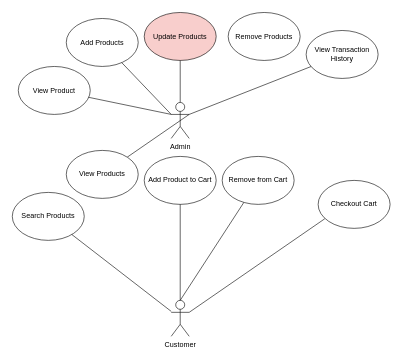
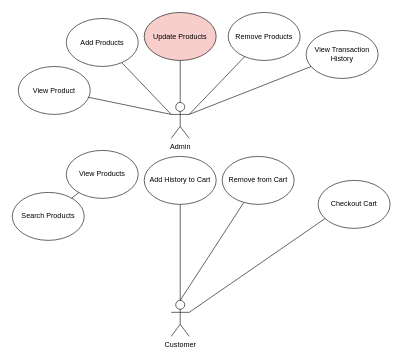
  <mxCell id="0" />
  <mxCell id="1" parent="0" />
  <mxCell id="2" value="Update Products" style="ellipse;whiteSpace=wrap;html=1;fillColor=#f8cecc;" vertex="1" parent="1"><mxGeometry x="240" y="20" width="120" height="80" as="geometry" /></mxCell>
  <mxCell id="3" value="Add Products" style="ellipse;whiteSpace=wrap;html=1;" vertex="1" parent="1"><mxGeometry x="110" y="30" width="120" height="80" as="geometry" /></mxCell>
  <mxCell id="4" value="Admin" style="shape=umlActor;verticalLabelPosition=bottom;verticalAlign=top;html=1;outlineConnect=0;" vertex="1" parent="1"><mxGeometry x="285" y="170" width="30" height="60" as="geometry" /></mxCell>
  <mxCell id="5" value="" style="endArrow=none;html=1;rounded=0;" edge="1" parent="1" source="4" target="2"><mxGeometry width="50" height="50" relative="1" as="geometry"><mxPoint x="285" y="200" as="sourcePoint" /><mxPoint x="335" y="150" as="targetPoint" /><Array as="points" /></mxGeometry></mxCell>
  <mxCell id="6" value="" style="endArrow=none;html=1;rounded=0;entryX=0;entryY=0.333;entryDx=0;entryDy=0;entryPerimeter=0;" edge="1" parent="1" source="3" target="4"><mxGeometry width="50" height="50" relative="1" as="geometry"><mxPoint x="180" y="190" as="sourcePoint" /><mxPoint x="280" y="250" as="targetPoint" /></mxGeometry></mxCell>
  <mxCell id="7" value="Remove Products" style="ellipse;whiteSpace=wrap;html=1;" vertex="1" parent="1"><mxGeometry x="380" y="20" width="120" height="80" as="geometry" /></mxCell>
- <mxCell id="8" value="" style="endArrow=none;html=1;rounded=0;exitX=1;exitY=0.333;exitDx=0;exitDy=0;exitPerimeter=0;" edge="1" parent="1" source="4" target="12"><mxGeometry width="50" height="50" relative="1" as="geometry"><mxPoint x="290" y="340" as="sourcePoint" /><mxPoint x="340" y="290" as="targetPoint" /></mxGeometry></mxCell>
+ <mxCell id="8" value="" style="endArrow=none;html=1;rounded=0;exitX=1;exitY=0.333;exitDx=0;exitDy=0;exitPerimeter=0;" edge="1" parent="1" source="4" target="7"><mxGeometry width="50" height="50" relative="1" as="geometry"><mxPoint x="290" y="340" as="sourcePoint" /><mxPoint x="340" y="290" as="targetPoint" /></mxGeometry></mxCell>
  <mxCell id="9" value="View Product" style="ellipse;whiteSpace=wrap;html=1;" vertex="1" parent="1"><mxGeometry y="110" width="120" height="80" as="geometry" x="30" /></mxCell>
  <mxCell id="10" value="Customer" style="shape=umlActor;verticalLabelPosition=bottom;verticalAlign=top;html=1;outlineConnect=0;" vertex="1" parent="1"><mxGeometry x="285" y="500" width="30" height="60" as="geometry" /></mxCell>
  <mxCell id="11" value="" style="endArrow=none;html=1;rounded=0;entryX=0;entryY=0.333;entryDx=0;entryDy=0;entryPerimeter=0;" edge="1" parent="1" source="9" target="4"><mxGeometry width="50" height="50" relative="1" as="geometry"><mxPoint x="160" y="225" as="sourcePoint" /><mxPoint x="210" y="175" as="targetPoint" /></mxGeometry></mxCell>
  <mxCell id="12" value="View Products" style="ellipse;whiteSpace=wrap;html=1;" vertex="1" parent="1"><mxGeometry x="110" y="250" width="120" height="80" as="geometry" /></mxCell>
- <mxCell id="13" value="Add Product to Cart" style="ellipse;whiteSpace=wrap;html=1;" vertex="1" parent="1"><mxGeometry x="240" y="260" width="120" height="80" as="geometry" /></mxCell>
+ <mxCell id="13" value="Add History to Cart" style="ellipse;whiteSpace=wrap;html=1;" vertex="1" parent="1"><mxGeometry x="240" y="260" width="120" height="80" as="geometry" /></mxCell>
  <mxCell id="14" value="Remove from Cart" style="ellipse;whiteSpace=wrap;html=1;" vertex="1" parent="1"><mxGeometry x="370" y="260" width="120" height="80" as="geometry" /></mxCell>
  <mxCell id="15" value="" style="endArrow=none;html=1;rounded=0;entryX=0.5;entryY=0;entryDx=0;entryDy=0;entryPerimeter=0;" edge="1" parent="1" source="13" target="10"><mxGeometry width="50" height="50" relative="1" as="geometry"><mxPoint x="230" y="360" as="sourcePoint" /><mxPoint x="340" y="290" as="targetPoint" /></mxGeometry></mxCell>
  <mxCell id="16" value="" style="endArrow=none;html=1;rounded=0;entryX=0.5;entryY=0;entryDx=0;entryDy=0;entryPerimeter=0;" edge="1" parent="1" source="14" target="10"><mxGeometry width="50" height="50" relative="1" as="geometry"><mxPoint x="290" y="340" as="sourcePoint" /><mxPoint x="340" y="290" as="targetPoint" /></mxGeometry></mxCell>
  <mxCell id="17" value="Search Products" style="ellipse;whiteSpace=wrap;html=1;" vertex="1" parent="1"><mxGeometry x="20" y="320" width="120" height="80" as="geometry" /></mxCell>
- <mxCell id="18" value="" style="endArrow=none;html=1;rounded=0;" edge="1" parent="1" source="17" target="10"><mxGeometry width="50" height="50" relative="1" as="geometry"><mxPoint x="290" y="340" as="sourcePoint" /><mxPoint x="340" y="290" as="targetPoint" /></mxGeometry></mxCell>
+ <mxCell id="18" value="" style="endArrow=none;html=1;rounded=0;" edge="1" parent="1" source="17" target="12"><mxGeometry width="50" height="50" relative="1" as="geometry"><mxPoint x="290" y="340" as="sourcePoint" /><mxPoint x="340" y="290" as="targetPoint" /></mxGeometry></mxCell>
  <mxCell id="19" value="Checkout Cart" style="ellipse;whiteSpace=wrap;html=1;" vertex="1" parent="1"><mxGeometry x="530" y="300" width="120" height="80" as="geometry" /></mxCell>
  <mxCell id="20" value="" style="endArrow=none;html=1;rounded=0;exitX=0.092;exitY=0.8;exitDx=0;exitDy=0;exitPerimeter=0;entryX=1;entryY=0.333;entryDx=0;entryDy=0;entryPerimeter=0;" edge="1" parent="1" source="19" target="10"><mxGeometry width="50" height="50" relative="1" as="geometry"><mxPoint x="430" y="360" as="sourcePoint" /><mxPoint x="480" y="310" as="targetPoint" /></mxGeometry></mxCell>
  <mxCell id="21" value="View Transaction History" style="ellipse;whiteSpace=wrap;html=1;" vertex="1" parent="1"><mxGeometry x="510" y="50" width="120" height="80" as="geometry" /></mxCell>
  <mxCell id="22" value="" style="endArrow=none;html=1;rounded=0;exitX=1;exitY=0.333;exitDx=0;exitDy=0;exitPerimeter=0;" edge="1" parent="1" source="4" target="21"><mxGeometry width="50" height="50" relative="1" as="geometry"><mxPoint x="410" y="320" as="sourcePoint" /><mxPoint x="460" y="270" as="targetPoint" /></mxGeometry></mxCell>
